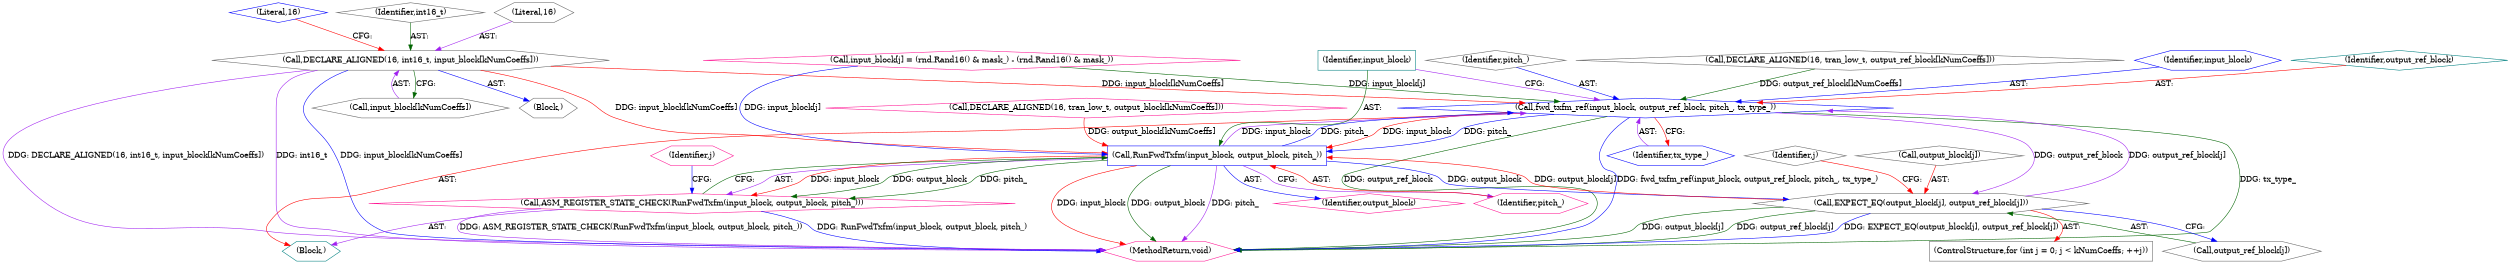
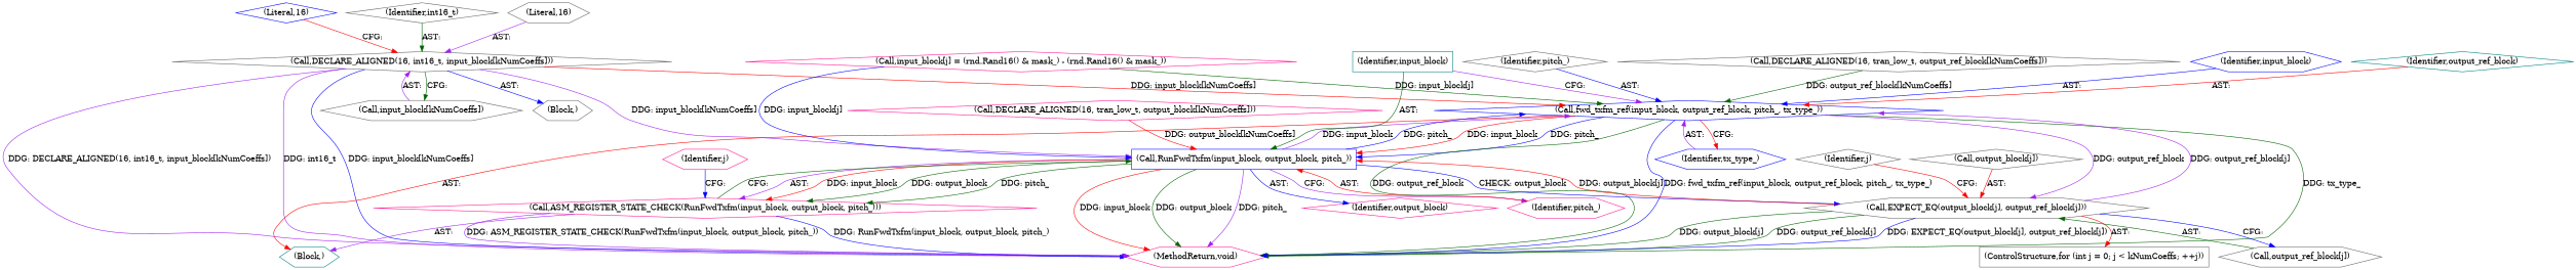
  digraph {
    node [color=gray40 shape=hexagon]
    edge [color=red]
-   n1 [label="(Call,DECLARE_ALIGNED(16, int16_t, input_block[kNumCoeffs]))"]
+   n1 [label="(Call,DECLARE_ALIGNED(16, int16_t, input_block[kNumCoeffs]))" shape=diamond]
    n2 [color=blue label="(Call,fwd_txfm_ref(input_block, output_ref_block, pitch_, tx_type_))" shape=diamond]
    n3 [color=blue label="(Call,RunFwdTxfm(input_block, output_block, pitch_))" shape=box]
    n4 [label="(Call,input_block[kNumCoeffs])"]
    n5 [label="(Block,)"]
    n6 [color=deeppink label="(MethodReturn,void)"]
    n7 [label="(Call,EXPECT_EQ(output_block[j], output_ref_block[j]))"]
    n8 [color=blue label="(Identifier,tx_type_)"]
    n9 [color=teal label="(Block,)"]
    n10 [color=deeppink label="(Call,ASM_REGISTER_STATE_CHECK(RunFwdTxfm(input_block, output_block, pitch_)))" shape=diamond]
    n11 [color=deeppink label="(Identifier,pitch_)"]
    n12 [color=deeppink label="(Identifier,output_block)" shape=diamond]
    n13 [label="(ControlStructure,for (int j = 0; j < kNumCoeffs; ++j))" shape=box]
    n14 [label="(Call,output_ref_block[j])"]
    n15 [label="(Identifier,pitch_)" shape=diamond]
    n16 [label="(Identifier,j)" shape=diamond]
    n17 [label="(Call,DECLARE_ALIGNED(16, tran_low_t, output_ref_block[kNumCoeffs]))" shape=diamond]
    n18 [color=blue label="(Literal,16)" shape=diamond]
    n19 [color=blue label="(Identifier,input_block)"]
    n20 [color=deeppink label="(Call,DECLARE_ALIGNED(16, tran_low_t, output_block[kNumCoeffs]))" shape=diamond]
    n21 [label="(Identifier,int16_t)" shape=diamond]
    n22 [color=deeppink label="(Identifier,j)"]
    n23 [label="(Literal,16)"]
    n24 [color=teal label="(Identifier,output_ref_block)" shape=diamond]
    n25 [color=deeppink label="(Call,input_block[j] = (rnd.Rand16() & mask_) - (rnd.Rand16() & mask_))" shape=diamond]
    n26 [label="(Call,output_block[j])" shape=diamond]
    n27 [color=teal label="(Identifier,input_block)" shape=box]
    n1 -> n2 [label="DDG: input_block[kNumCoeffs]"]
-   n1 -> n3 [label="DDG: input_block[kNumCoeffs]"]
+   n1 -> n3 [color=purple label="DDG: input_block[kNumCoeffs]"]
    n1 -> n4 [color=darkgreen label="CFG: "]
    n1 -> n5 [color=blue label="AST: "]
    n1 -> n6 [color=purple label="DDG: DECLARE_ALIGNED(16, int16_t, input_block[kNumCoeffs])"]
    n1 -> n6 [color=purple label="DDG: int16_t"]
    n1 -> n6 [color=blue label="DDG: input_block[kNumCoeffs]"]
    n2 -> n3 [label="DDG: input_block"]
    n2 -> n3 [color=blue label="DDG: pitch_"]
    n2 -> n6 [color=darkgreen label="DDG: output_ref_block"]
    n2 -> n6 [color=blue label="DDG: fwd_txfm_ref(input_block, output_ref_block, pitch_, tx_type_)"]
    n2 -> n6 [color=darkgreen label="DDG: tx_type_"]
    n2 -> n7 [color=purple label="DDG: output_ref_block"]
    n2 -> n8 [label="CFG: "]
    n2 -> n9 [label="AST: "]
    n3 -> n2 [color=purple label="DDG: input_block"]
    n3 -> n2 [color=blue label="DDG: pitch_"]
    n3 -> n6 [color=darkgreen label="DDG: output_block"]
    n3 -> n6 [color=purple label="DDG: pitch_"]
    n3 -> n6 [label="DDG: input_block"]
-   n3 -> n7 [color=blue label="DDG: output_block"]
+   n3 -> n7 [color=blue label="CHECK: output_block"]
    n3 -> n10 [color=purple label="AST: "]
    n3 -> n10 [label="DDG: input_block"]
    n3 -> n10 [color=darkgreen label="DDG: output_block"]
    n3 -> n10 [color=darkgreen label="DDG: pitch_"]
    n3 -> n11 [color=purple label="CFG: "]
    n3 -> n12 [color=blue label="AST: "]
    n4 -> n1 [color=purple label="AST: "]
    n7 -> n2 [color=purple label="DDG: output_ref_block[j]"]
    n7 -> n3 [label="DDG: output_block[j]"]
    n7 -> n6 [color=darkgreen label="DDG: output_block[j]"]
    n7 -> n6 [color=darkgreen label="DDG: output_ref_block[j]"]
    n7 -> n6 [color=blue label="DDG: EXPECT_EQ(output_block[j], output_ref_block[j])"]
    n7 -> n13 [label="AST: "]
    n7 -> n14 [color=blue label="CFG: "]
    n8 -> n2 [color=purple label="AST: "]
    n10 -> n3 [color=darkgreen label="CFG: "]
    n10 -> n6 [color=blue label="DDG: RunFwdTxfm(input_block, output_block, pitch_)"]
    n10 -> n6 [color=purple label="DDG: ASM_REGISTER_STATE_CHECK(RunFwdTxfm(input_block, output_block, pitch_))"]
    n10 -> n9 [color=purple label="AST: "]
    n11 -> n3 [label="AST: "]
    n14 -> n7 [color=darkgreen label="AST: "]
    n15 -> n2 [color=blue label="AST: "]
    n16 -> n7 [label="CFG: "]
    n17 -> n2 [color=darkgreen label="DDG: output_ref_block[kNumCoeffs]"]
    n18 -> n1 [label="CFG: "]
    n19 -> n2 [color=blue label="AST: "]
    n20 -> n3 [label="DDG: output_block[kNumCoeffs]"]
    n21 -> n1 [color=darkgreen label="AST: "]
    n22 -> n10 [color=blue label="CFG: "]
    n23 -> n1 [color=purple label="AST: "]
    n24 -> n2 [label="AST: "]
    n25 -> n2 [color=darkgreen label="DDG: input_block[j]"]
    n25 -> n3 [color=blue label="DDG: input_block[j]"]
    n26 -> n7 [label="AST: "]
    n27 -> n2 [color=purple label="CFG: "]
    n27 -> n3 [color=darkgreen label="AST: "]
  }
